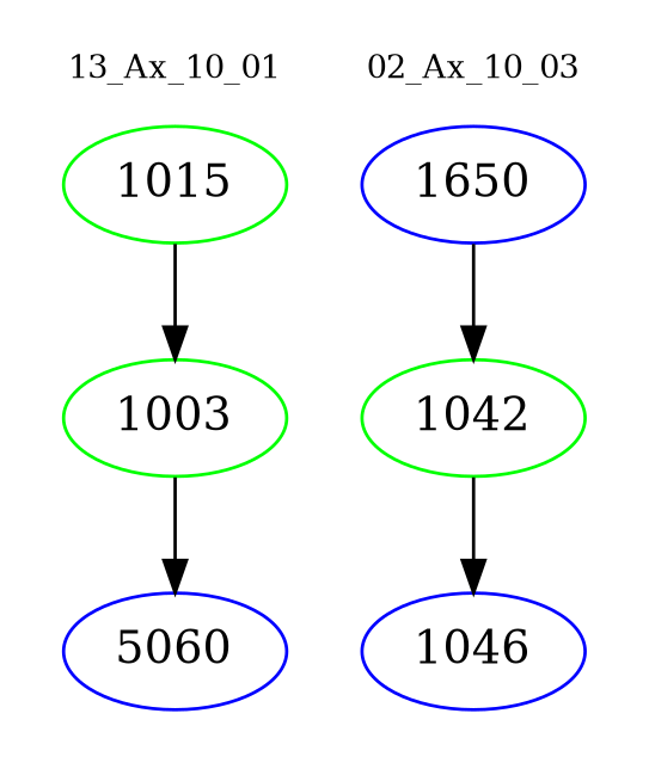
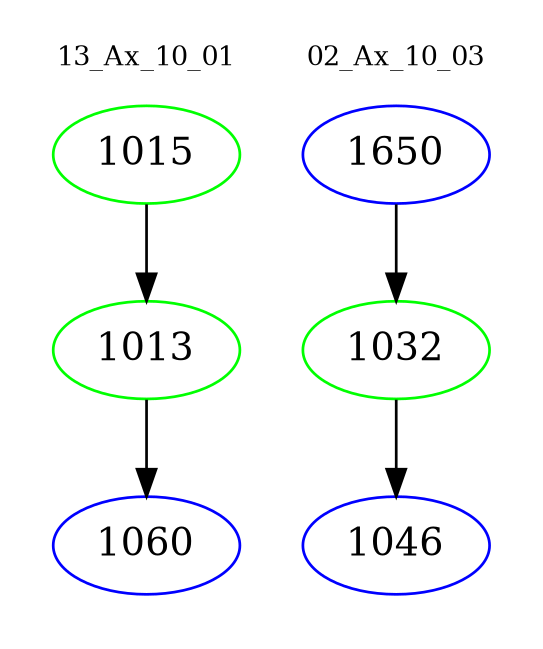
  digraph {
    node [color=green]
    edge [color=black]
    n1 [label=1015]
-   n2 [label=1003]
-   n3 [color=blue label=5060]
+   n2 [label=1013]
+   n3 [color=blue label=1060]
    n4 [color=blue label=1650]
-   n5 [label=1042]
+   n5 [label=1032]
    n6 [color=blue label=1046]
    subgraph cluster_1 {
      color=white
      fontsize=10
      label="13_Ax_10_01"
      n1
      n2
      n3
    }
    subgraph cluster_2 {
      color=white
      fontsize=10
      label="02_Ax_10_03"
      n4
      n5
      n6
    }
    n1 -> n2
    n2 -> n3
    n4 -> n5
    n5 -> n6
  }
